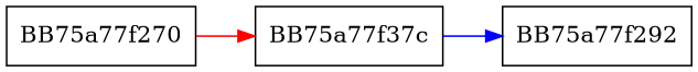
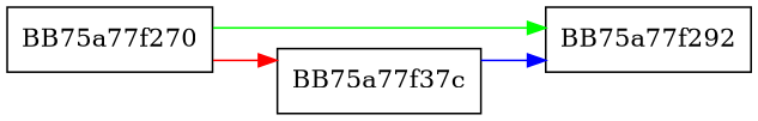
  digraph {
    rankdir=LR
    splines=ortho
    node [shape=box]
    BB75a77f270
    BB75a77f292
    n3 [label=BB75a77f37c]
+   BB75a77f270 -> BB75a77f292 [color=green]
    BB75a77f270 -> n3 [color=red]
    n3 -> BB75a77f292 [color=blue]
  }
